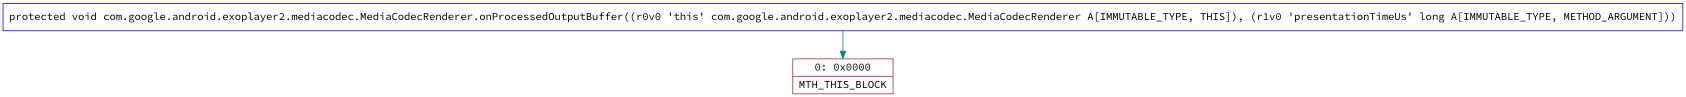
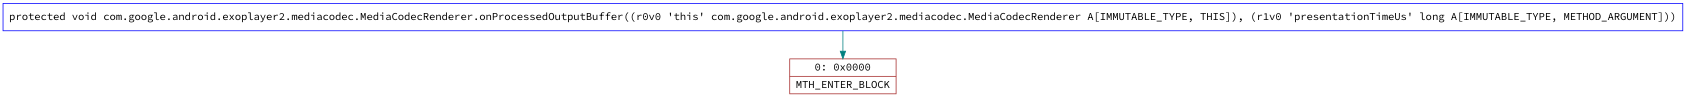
  digraph {
    fontname="Source Code Pro"
    node [shape=record fontname="Source Code Pro"]
-   n1 [color=brown label="{0\:\ 0x0000|MTH_THIS_BLOCK\l}"]
+   n1 [color=brown label="{0\:\ 0x0000|MTH_ENTER_BLOCK\l}"]
    n2 [label="{protected void com.google.android.exoplayer2.mediacodec.MediaCodecRenderer.onProcessedOutputBuffer((r0v0 'this' com.google.android.exoplayer2.mediacodec.MediaCodecRenderer A[IMMUTABLE_TYPE, THIS]), (r1v0 'presentationTimeUs' long A[IMMUTABLE_TYPE, METHOD_ARGUMENT])) }" color=blue]
    subgraph cluster_1 {
      label="R(0)"
    }
    n2 -> n1 [color=teal fontname="Source Code Pro"]
  }
